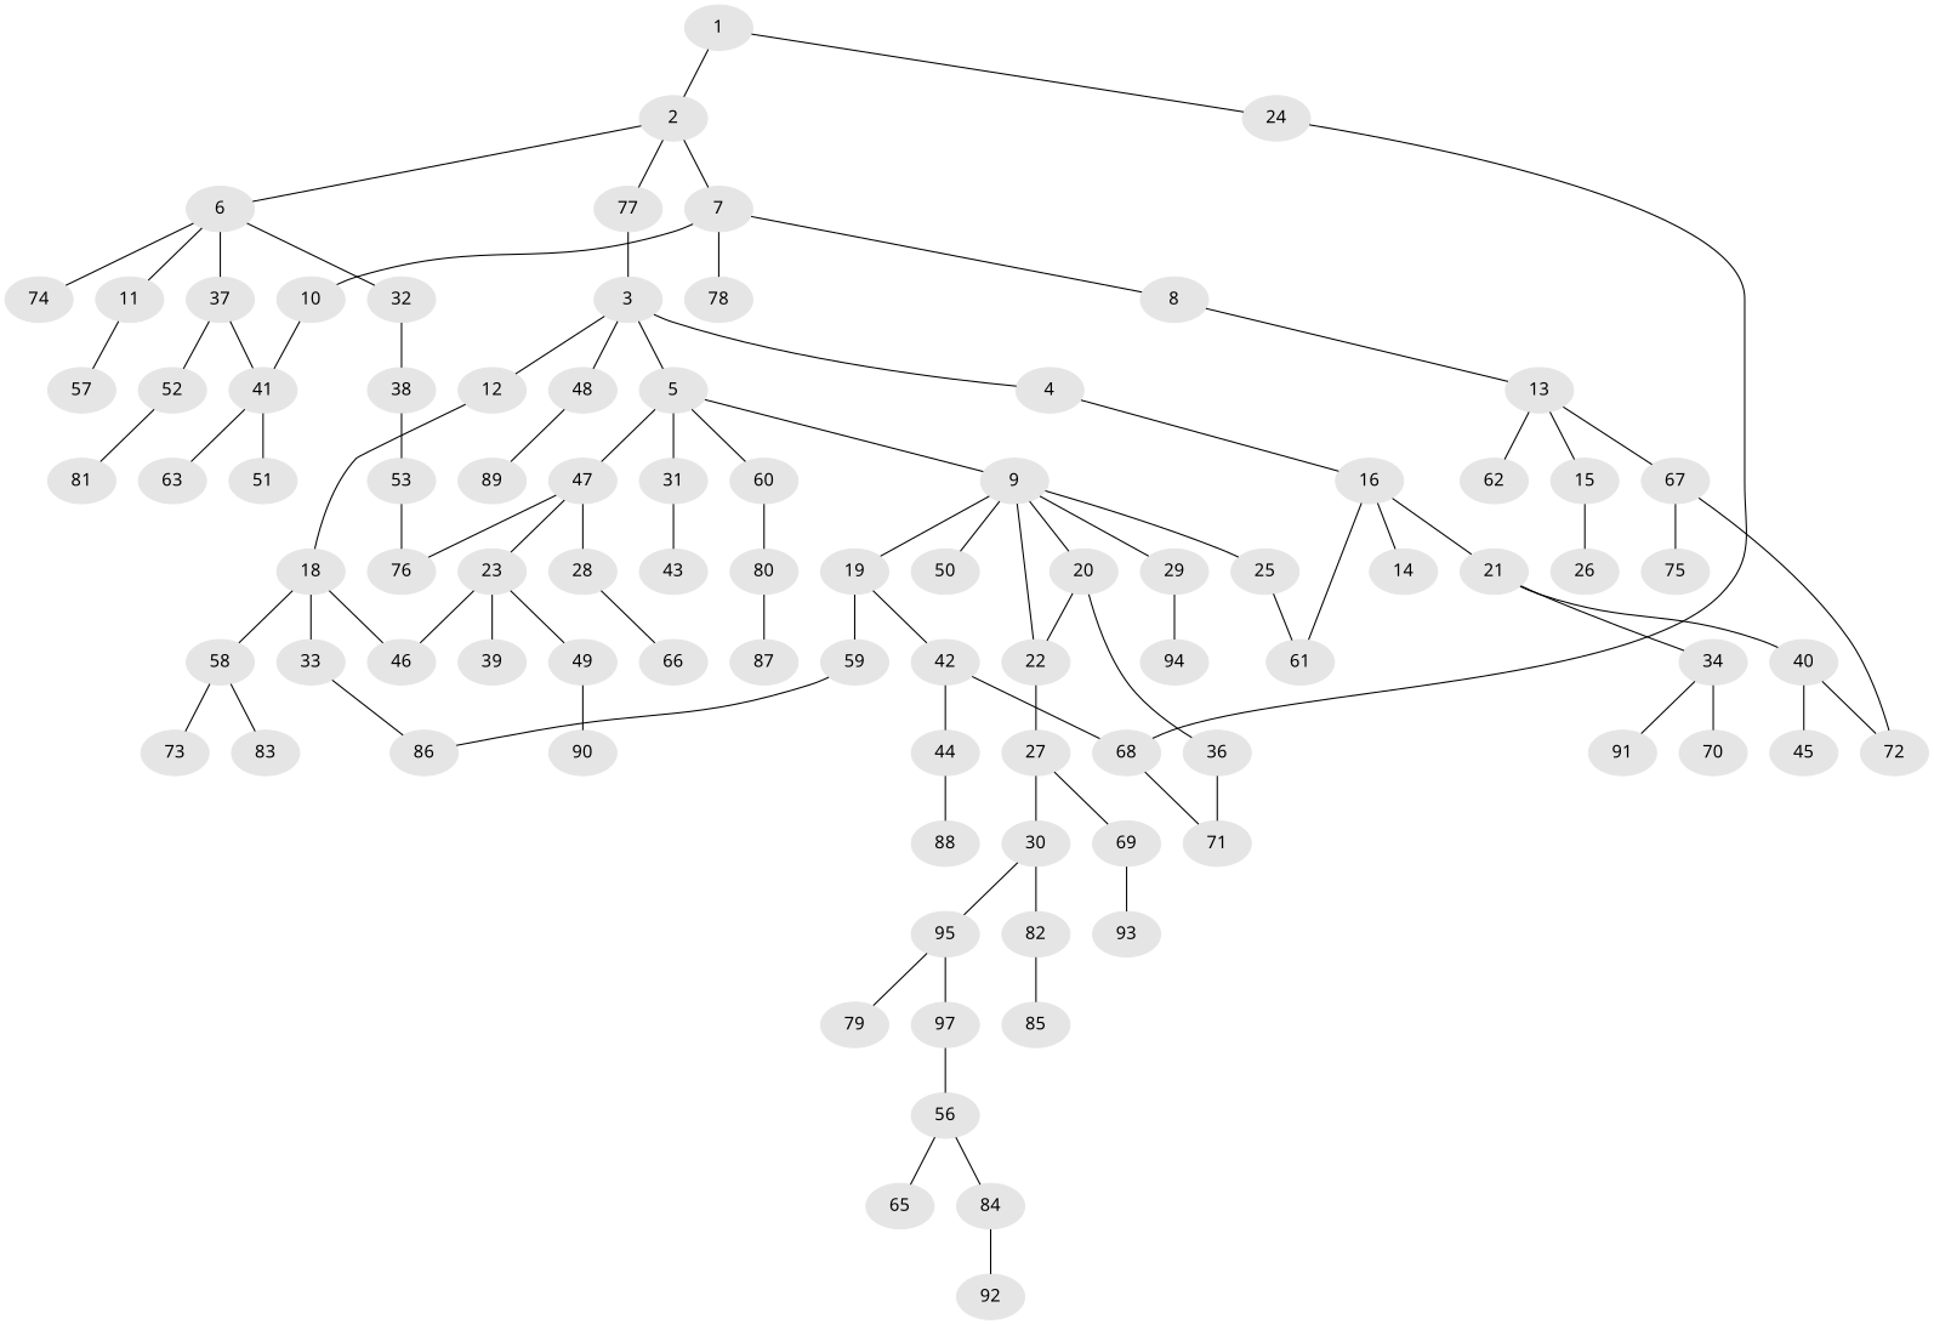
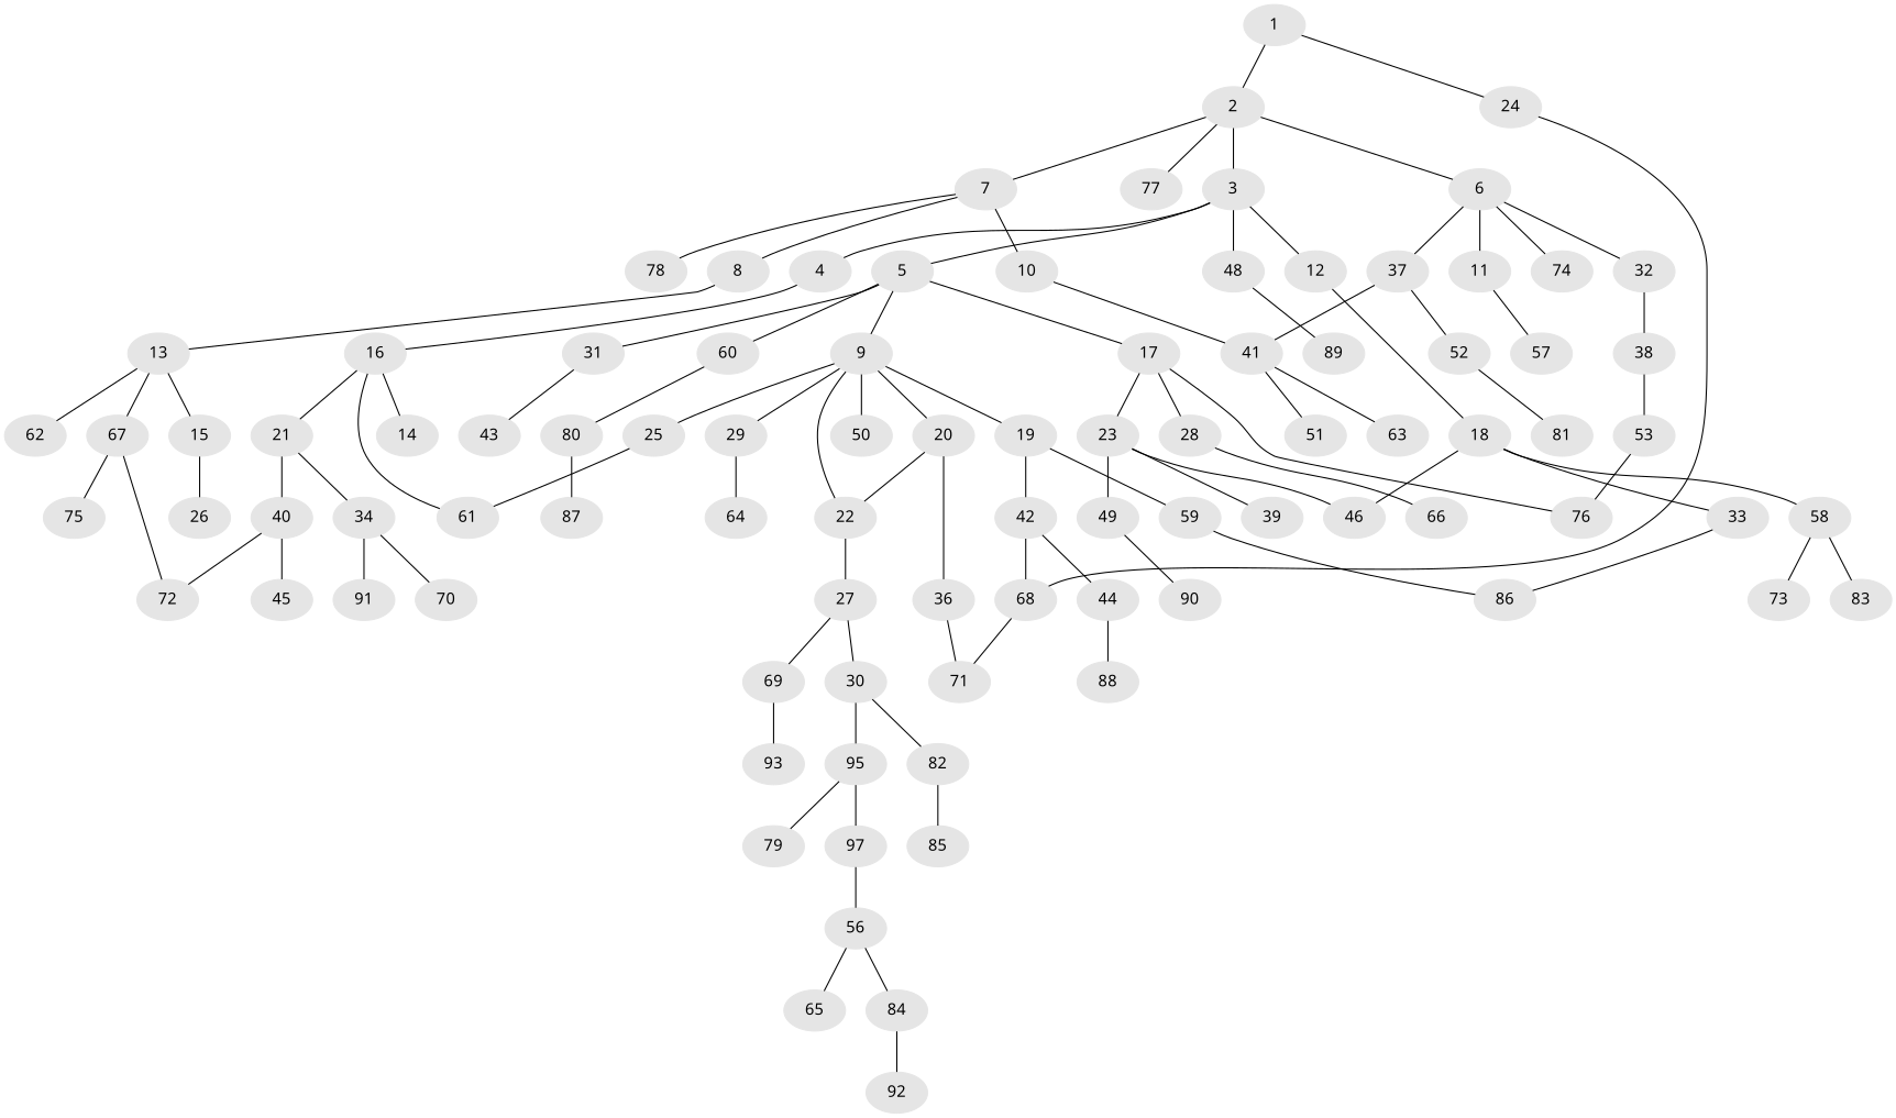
  graph {
    fontname="Noto Sans"
    node [color=gray90 fontname="Noto Sans" style=filled]
    edge [fontname="Noto Sans"]
    1
    2
    24
    3
    6
    7
    77
    68
    4
    5
    12
    48
    11
    32
    37
    74
    8
    10
    78
    16
    9
-   17 [label=47]
+   17
    31
    60
    18
    89
    14
    21
    61
    19
    20
    22
    25
    29
    50
    23
    28
    76
    43
    80
    57
    38
    41
    52
    13
    15
    62
    67
    42
    59
    36
    27
-   64 [label=94]
+   64
    51
    63
    33
    46
    58
    26
    72
    75
    34
    40
    39
    49
    66
    86
    73
    83
    44
    71
    70
    91
    45
    30
    69
    90
    n78 [label=95]
    82
    93
    n81 [label=97]
    79
    85
    53
    56
    81
    88
    65
    84
    92
    87
    1 -- 2
    1 -- 24
-   77 -- 3
+   2 -- 3
    2 -- 6
    2 -- 7
    2 -- 77
    24 -- 68
    3 -- 4
    3 -- 5
    3 -- 12
    3 -- 48
    6 -- 11
    6 -- 32
    6 -- 37
    6 -- 74
    7 -- 8
    7 -- 10
    7 -- 78
    68 -- 71
    4 -- 16
    5 -- 9
    5 -- 17
    5 -- 31
    5 -- 60
    12 -- 18
    48 -- 89
    11 -- 57
    32 -- 38
    37 -- 41
    37 -- 52
    8 -- 13
    10 -- 41
    16 -- 14
    16 -- 21
    16 -- 61
    9 -- 19
    9 -- 20
    9 -- 22
    9 -- 25
    9 -- 29
    9 -- 50
    17 -- 23
    17 -- 28
    17 -- 76
    31 -- 43
    60 -- 80
    18 -- 33
    18 -- 46
    18 -- 58
    21 -- 34
    21 -- 40
    19 -- 42
    19 -- 59
    20 -- 22
    20 -- 36
    22 -- 27
    25 -- 61
    29 -- 64
    23 -- 46
    23 -- 39
    23 -- 49
    28 -- 66
    80 -- 87
    38 -- 53
    41 -- 51
    41 -- 63
    52 -- 81
    13 -- 15
    13 -- 62
    13 -- 67
    15 -- 26
    67 -- 72
    67 -- 75
    42 -- 68
    42 -- 44
    59 -- 86
    36 -- 71
    27 -- 30
    27 -- 69
    33 -- 86
    58 -- 73
    58 -- 83
    34 -- 70
    34 -- 91
    40 -- 72
    40 -- 45
    49 -- 90
    44 -- 88
    30 -- n78
    30 -- 82
    69 -- 93
    n78 -- n81
    n78 -- 79
    82 -- 85
    n81 -- 56
    53 -- 76
    56 -- 65
    56 -- 84
    84 -- 92
  }
